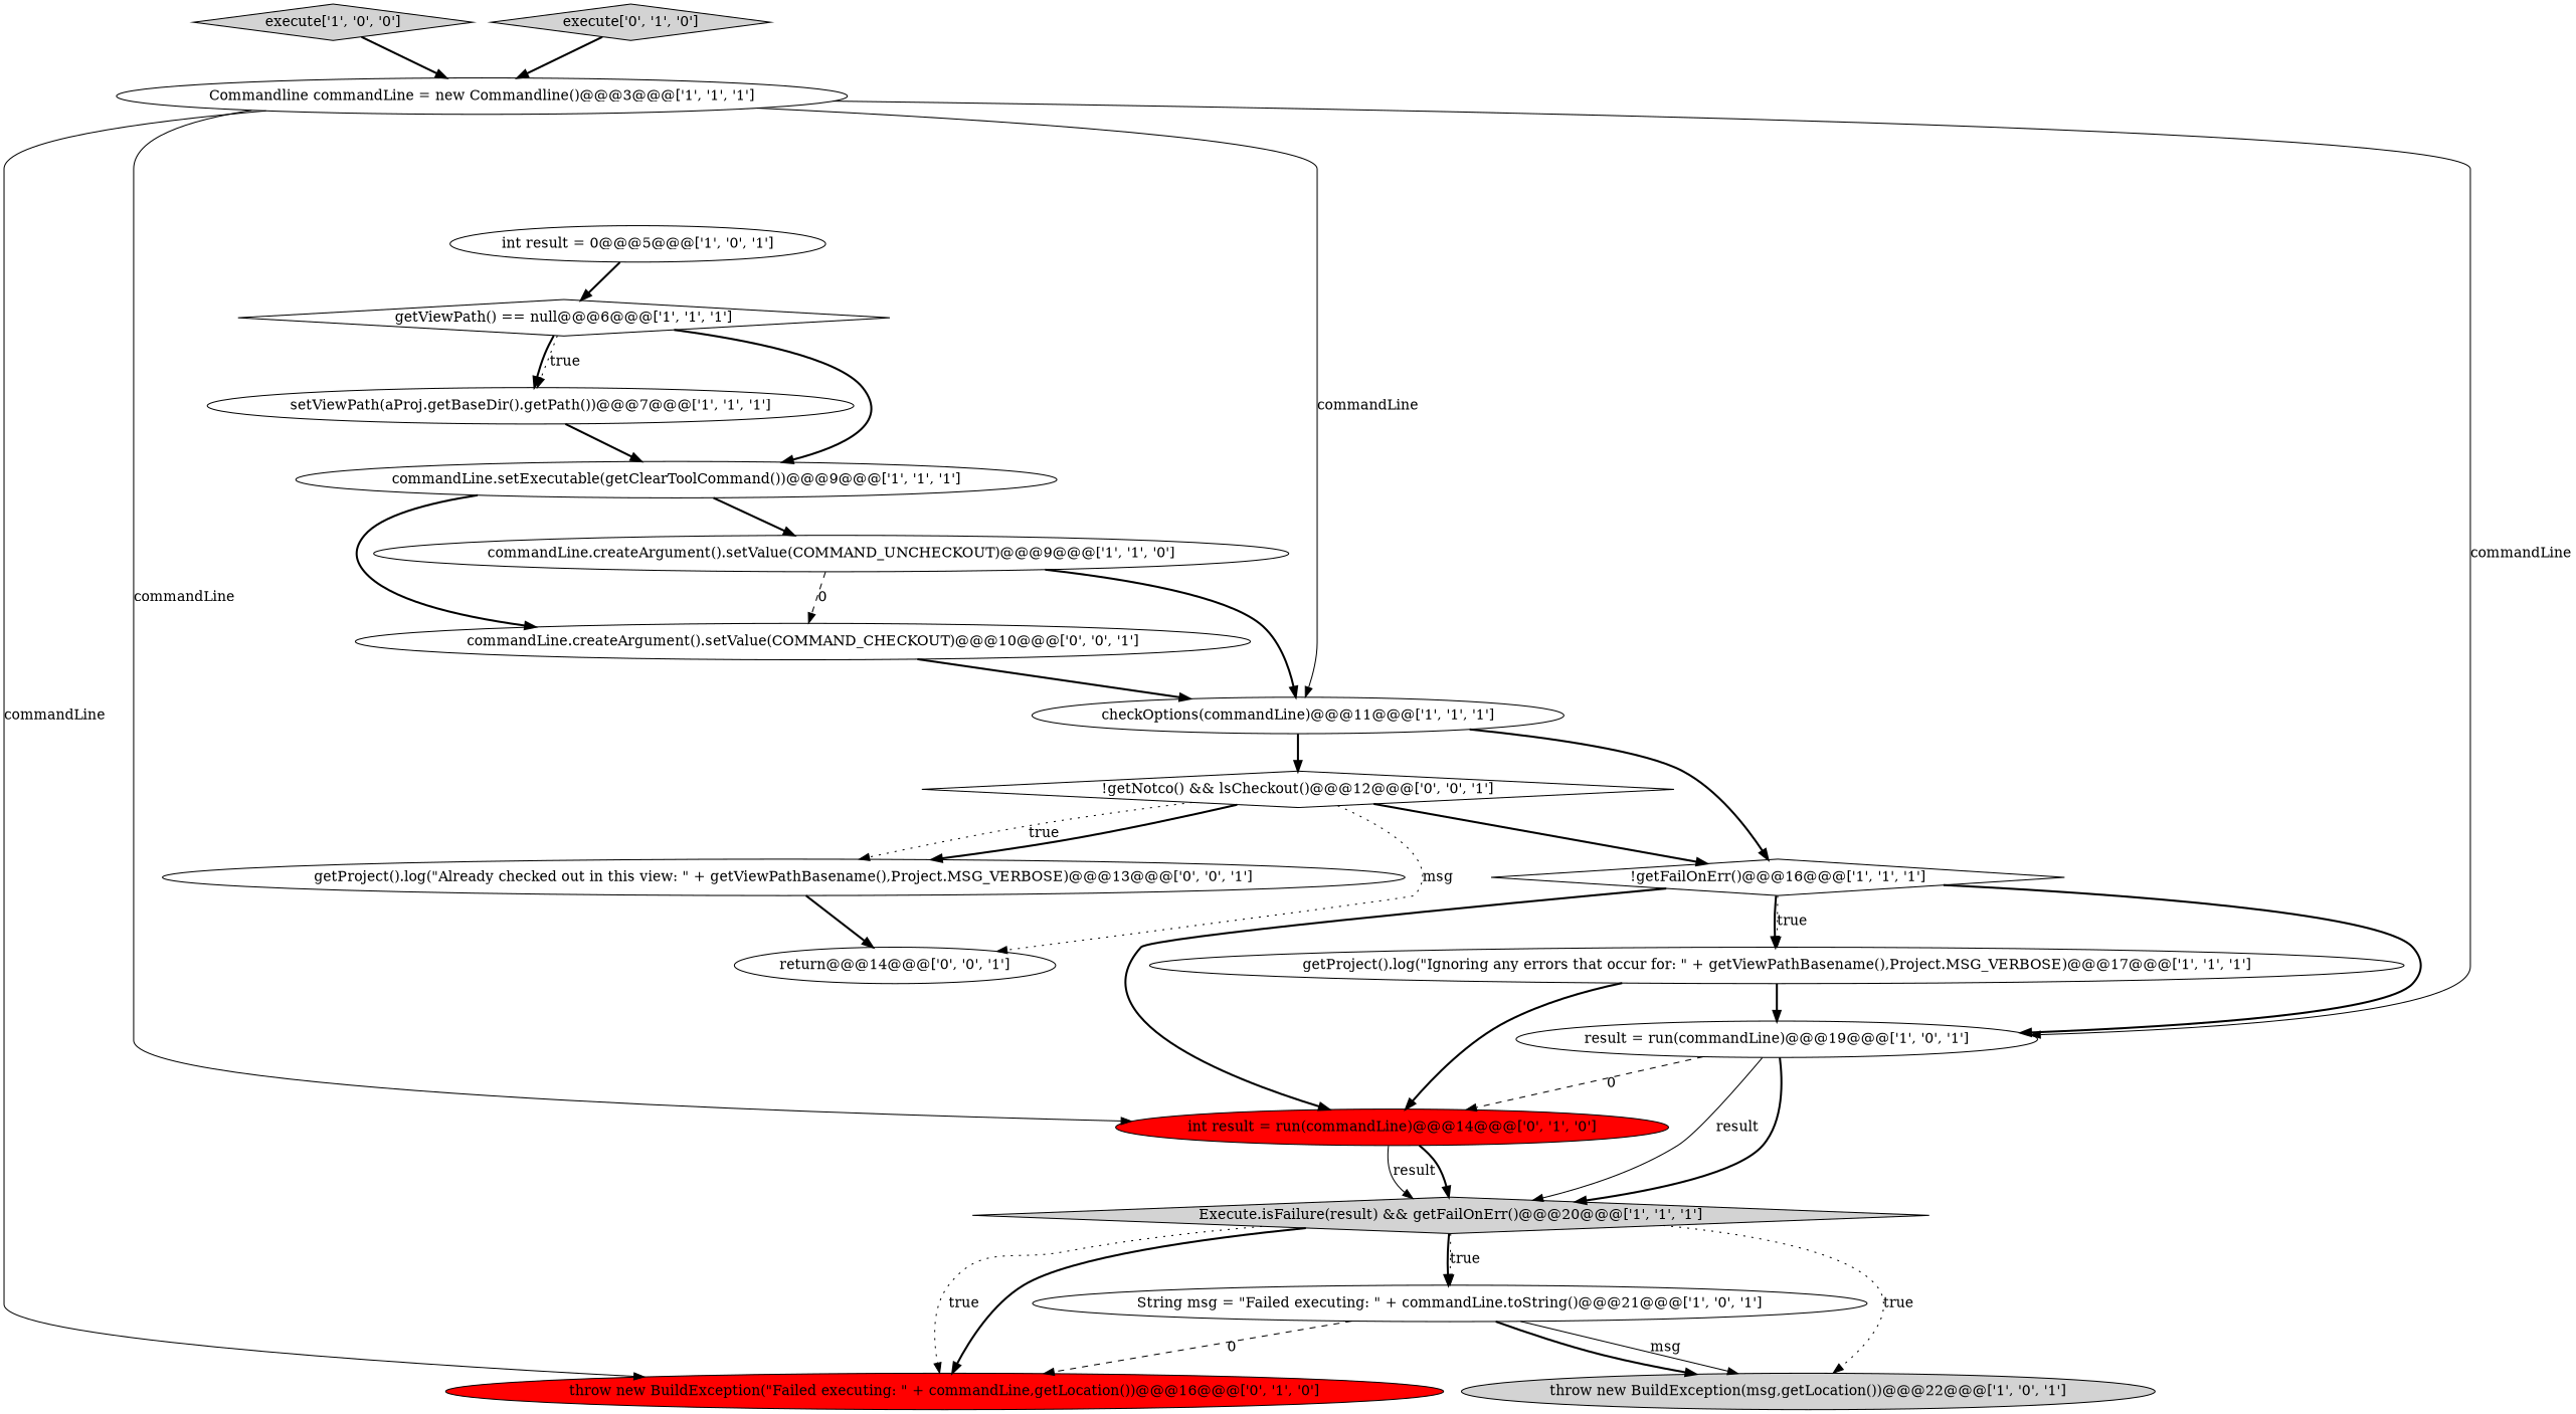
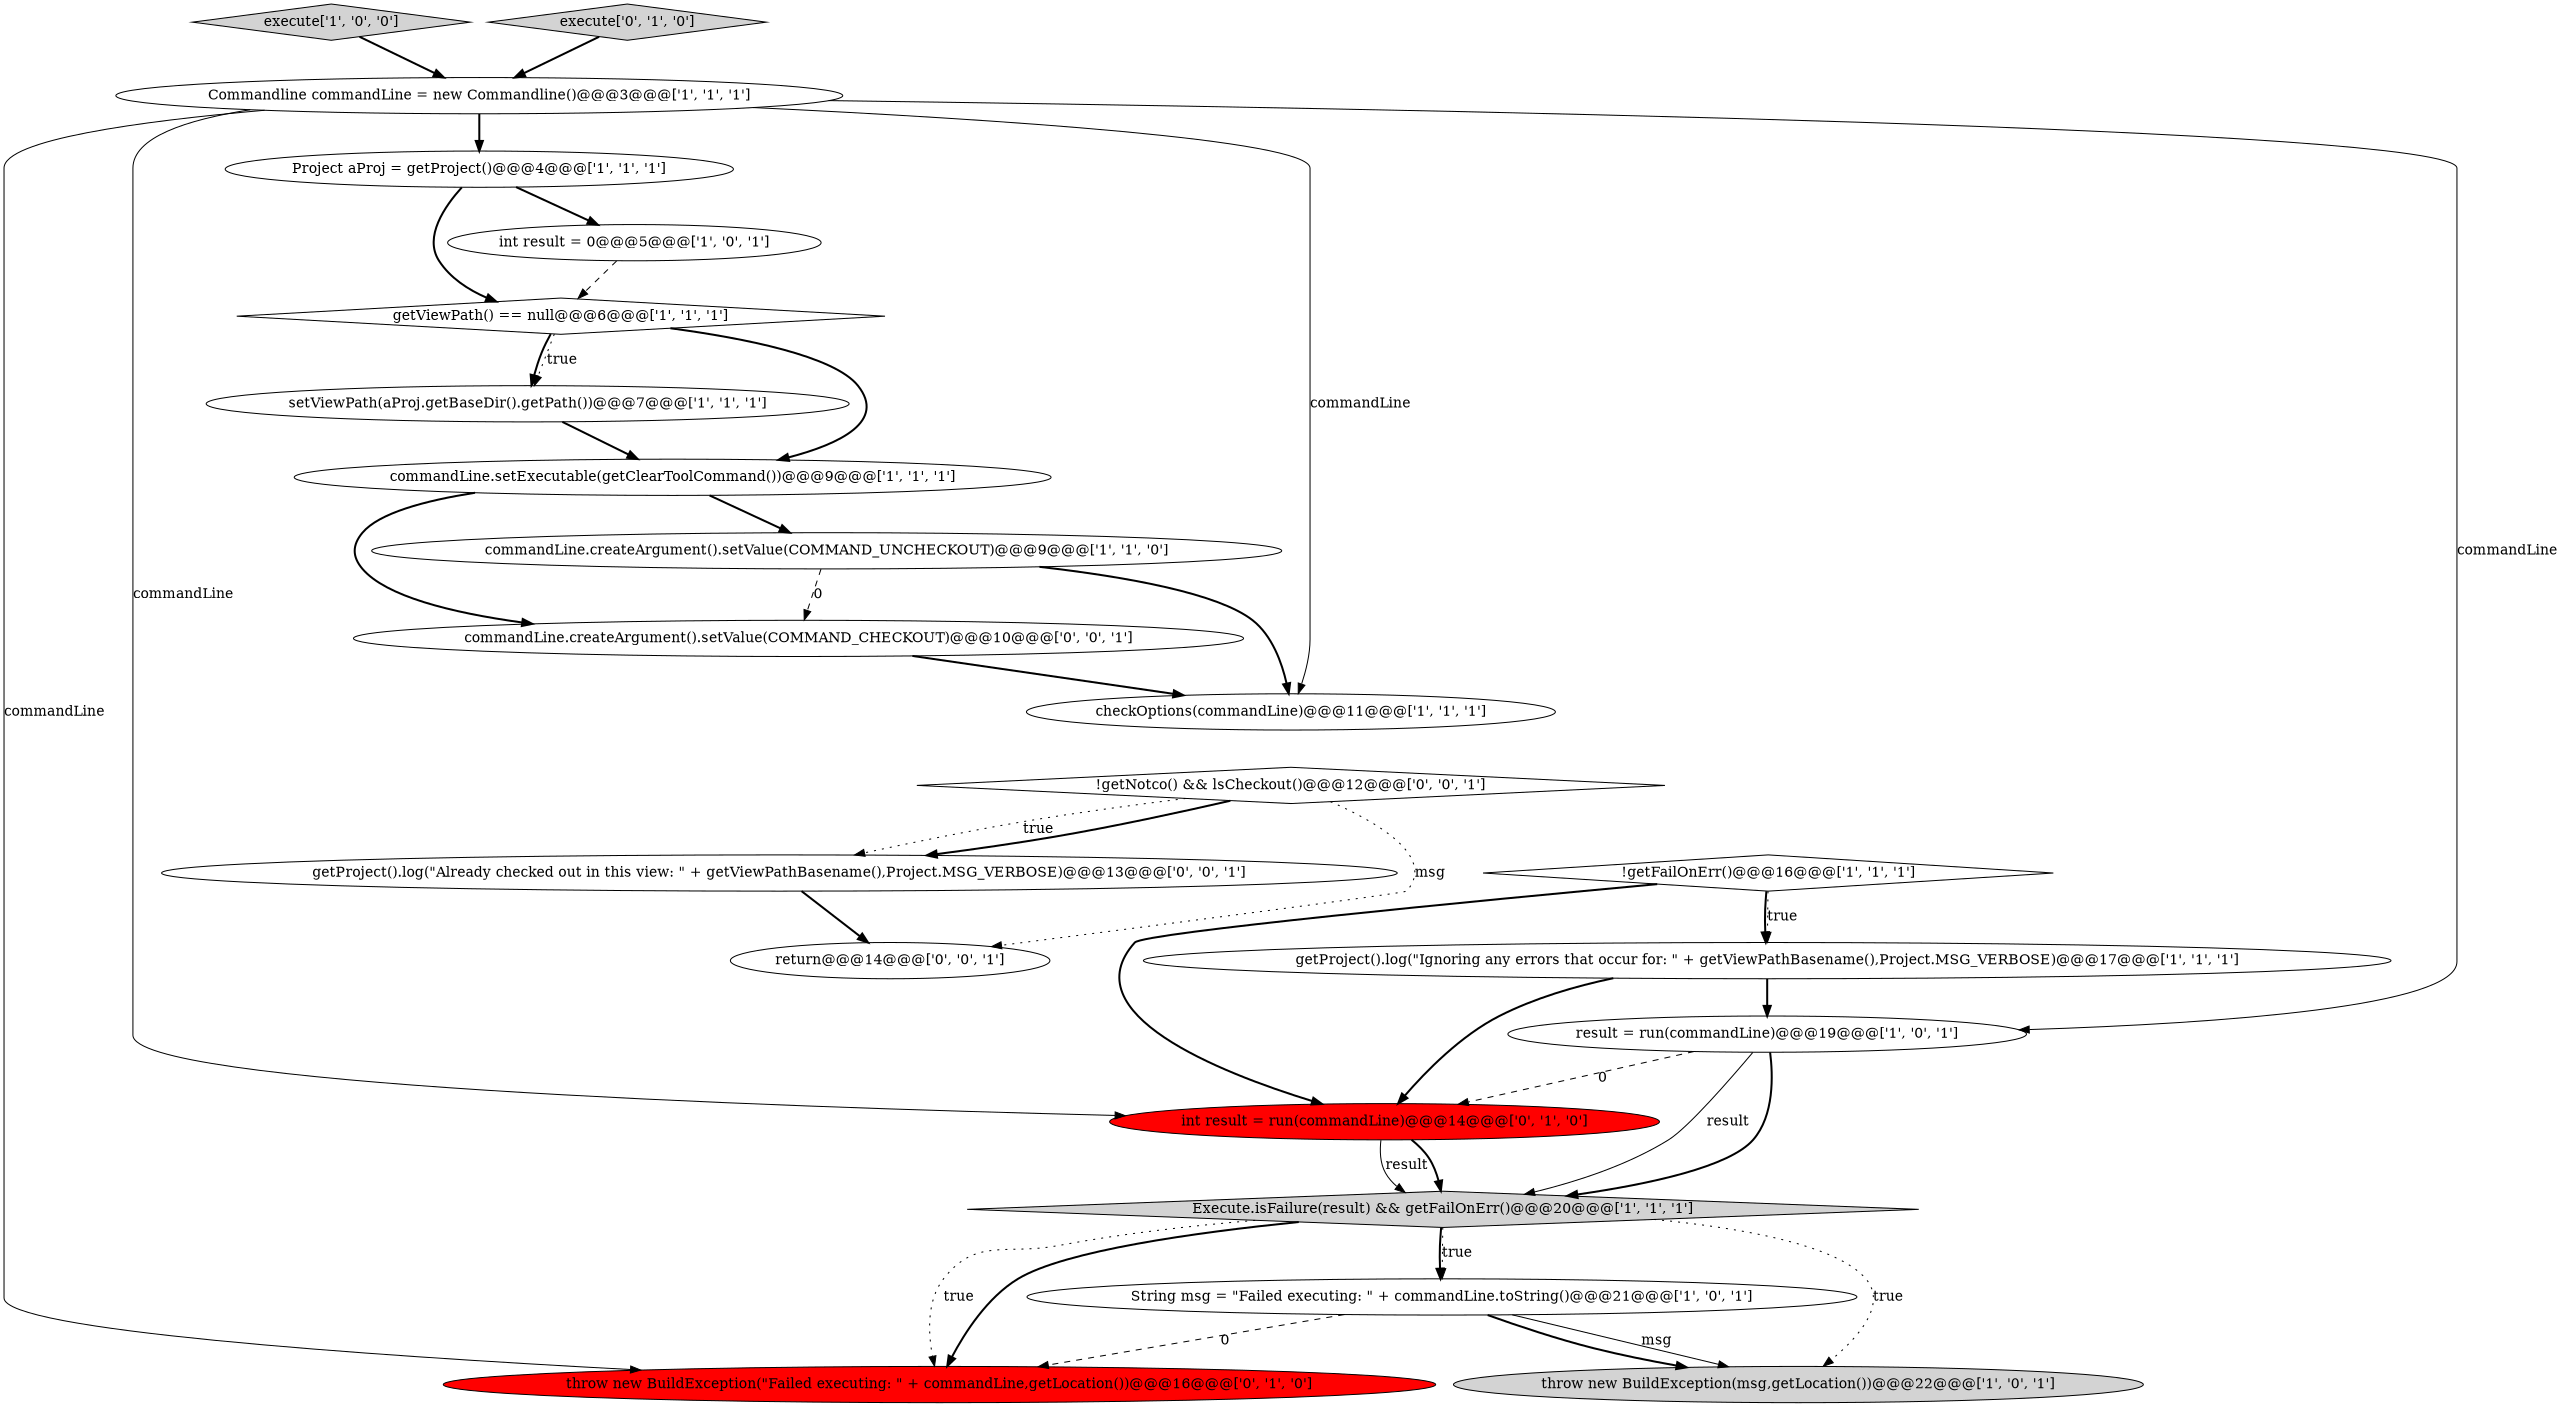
  digraph {
    node [fillcolor=white shape=ellipse style=filled]
    edge [style=bold]
    n1 [label="Commandline commandLine = new Commandline()@@@3@@@['1', '1', '1']"]
    n2 [fillcolor=red label="int result = run(commandLine)@@@14@@@['0', '1', '0']"]
    n3 [fillcolor=red label="throw new BuildException(\"Failed executing: \" + commandLine,getLocation())@@@16@@@['0', '1', '0']"]
    n4 [label="result = run(commandLine)@@@19@@@['1', '0', '1']"]
+   n5 [label="Project aProj = getProject()@@@4@@@['1', '1', '1']"]
    n6 [label="checkOptions(commandLine)@@@11@@@['1', '1', '1']"]
    n7 [fillcolor=lightgray label="Execute.isFailure(result) && getFailOnErr()@@@20@@@['1', '1', '1']" shape=diamond]
    n8 [label="int result = 0@@@5@@@['1', '0', '1']"]
    n9 [label="getViewPath() == null@@@6@@@['1', '1', '1']" shape=diamond]
    n10 [label="!getFailOnErr()@@@16@@@['1', '1', '1']" shape=diamond]
    n11 [label="!getNotco() && lsCheckout()@@@12@@@['0', '0', '1']" shape=diamond]
    n12 [label="String msg = \"Failed executing: \" + commandLine.toString()@@@21@@@['1', '0', '1']"]
    n13 [fillcolor=lightgray label="throw new BuildException(msg,getLocation())@@@22@@@['1', '0', '1']"]
    n14 [fillcolor=lightgray label="execute['1', '0', '0']" shape=diamond]
    n15 [label="commandLine.createArgument().setValue(COMMAND_UNCHECKOUT)@@@9@@@['1', '1', '0']"]
    n16 [label="commandLine.createArgument().setValue(COMMAND_CHECKOUT)@@@10@@@['0', '0', '1']"]
    n17 [label="setViewPath(aProj.getBaseDir().getPath())@@@7@@@['1', '1', '1']"]
    n18 [label="commandLine.setExecutable(getClearToolCommand())@@@9@@@['1', '1', '1']"]
    n19 [label="getProject().log(\"Ignoring any errors that occur for: \" + getViewPathBasename(),Project.MSG_VERBOSE)@@@17@@@['1', '1', '1']"]
    n20 [fillcolor=lightgray label="execute['0', '1', '0']" shape=diamond]
    n21 [label="getProject().log(\"Already checked out in this view: \" + getViewPathBasename(),Project.MSG_VERBOSE)@@@13@@@['0', '0', '1']"]
    n22 [label="return@@@14@@@['0', '0', '1']"]
    n1 -> n2 [label=commandLine style=solid]
    n1 -> n3 [label=commandLine style=solid]
    n1 -> n4 [label=commandLine style=solid]
+   n1 -> n5
    n1 -> n6 [label=commandLine style=solid]
    n2 -> n7 [label=result style=solid]
    n2 -> n7
    n4 -> n2 [label=0 style=dashed]
    n4 -> n7 [label=result style=solid]
    n4 -> n7
-   n6 -> n10
-   n6 -> n11
+   n5 -> n8
+   n5 -> n9
    n7 -> n3
    n7 -> n3 [label=true style=dotted]
    n7 -> n12
    n7 -> n12 [label=true style=dotted]
    n7 -> n13 [label=true style=dotted]
-   n8 -> n9
+   n8 -> n9 [style=dashed]
    n9 -> n17 [label=true style=dotted]
    n9 -> n17
    n9 -> n18
    n10 -> n2
-   n10 -> n4
    n10 -> n19
    n10 -> n19 [label=true style=dotted]
-   n11 -> n10
    n11 -> n21 [label=true style=dotted]
    n11 -> n21
    n11 -> n22 [label=msg style=dotted]
    n12 -> n3 [label=0 style=dashed]
    n12 -> n13 [label=msg style=solid]
    n12 -> n13
    n14 -> n1
    n15 -> n6
    n15 -> n16 [label=0 style=dashed]
    n16 -> n6
    n17 -> n18
    n18 -> n15
    n18 -> n16
    n19 -> n2
    n19 -> n4
    n20 -> n1
    n21 -> n22
  }
